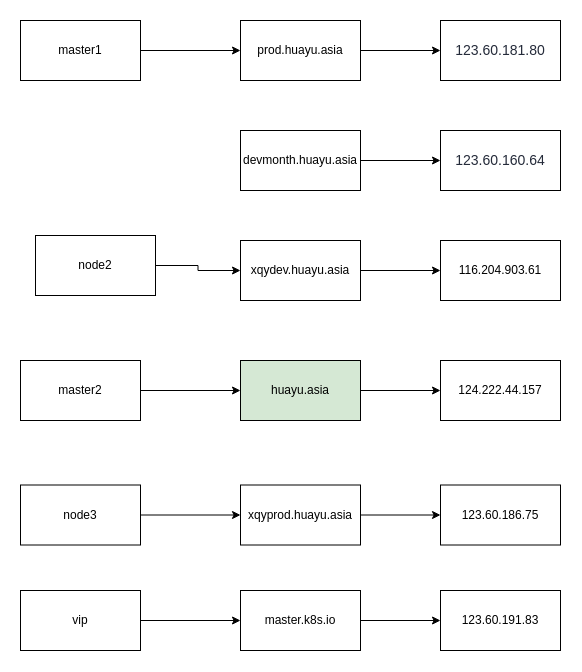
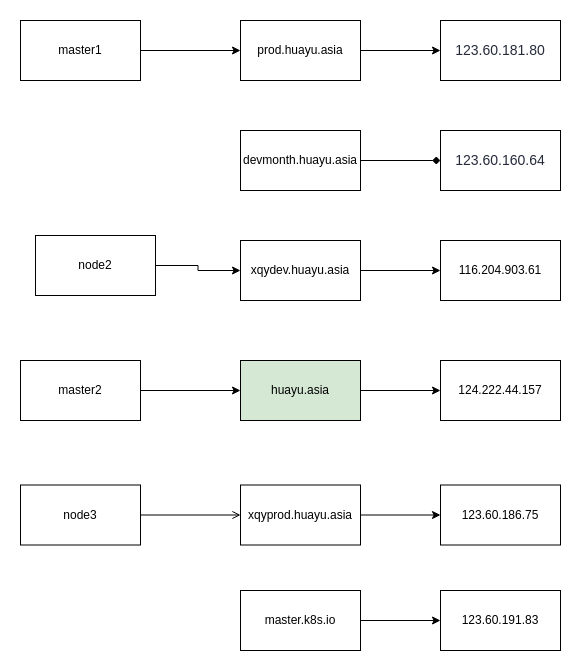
  <mxCell id="0" />
  <mxCell id="1" parent="0" />
  <mxCell id="2" value="" style="group" vertex="1" connectable="0" parent="1"><mxGeometry x="20" y="20" width="540" height="524.5" as="geometry" /></mxCell>
  <mxCell id="3" value="" style="group" vertex="1" connectable="0" parent="2"><mxGeometry width="340" height="524.5" as="geometry" /></mxCell>
  <mxCell id="4" value="master1" style="rounded=0;whiteSpace=wrap;html=1;" vertex="1" parent="3"><mxGeometry width="120" height="60" as="geometry" /></mxCell>
  <mxCell id="5" value="node2" style="rounded=0;whiteSpace=wrap;html=1;" vertex="1" parent="3"><mxGeometry x="15" y="215" width="120" height="60" as="geometry" /></mxCell>
  <mxCell id="6" value="master2" style="rounded=0;whiteSpace=wrap;html=1;" vertex="1" parent="3"><mxGeometry y="340" width="120" height="60" as="geometry" /></mxCell>
  <mxCell id="7" value="node3" style="rounded=0;whiteSpace=wrap;html=1;" vertex="1" parent="3"><mxGeometry y="464.5" width="120" height="60" as="geometry" /></mxCell>
  <mxCell id="8" value="prod.huayu.asia" style="rounded=0;whiteSpace=wrap;html=1;" vertex="1" parent="3"><mxGeometry x="220" width="120" height="60" as="geometry" /></mxCell>
  <mxCell id="9" style="edgeStyle=orthogonalEdgeStyle;rounded=0;orthogonalLoop=1;jettySize=auto;html=1;" edge="1" parent="3" source="4" target="8"><mxGeometry relative="1" as="geometry" /></mxCell>
  <mxCell id="10" value="devmonth.huayu.asia" style="rounded=0;whiteSpace=wrap;html=1;" vertex="1" parent="3"><mxGeometry x="220" y="110" width="120" height="60" as="geometry" /></mxCell>
  <mxCell id="11" value="xqydev.huayu.asia" style="rounded=0;whiteSpace=wrap;html=1;" vertex="1" parent="3"><mxGeometry x="220" y="220" width="120" height="60" as="geometry" /></mxCell>
  <mxCell id="12" style="edgeStyle=orthogonalEdgeStyle;rounded=0;orthogonalLoop=1;jettySize=auto;html=1;" edge="1" parent="3" source="5" target="11"><mxGeometry relative="1" as="geometry" /></mxCell>
  <mxCell id="13" value="huayu.asia" style="rounded=0;whiteSpace=wrap;html=1;fillColor=#d5e8d4;" vertex="1" parent="3"><mxGeometry x="220" y="340" width="120" height="60" as="geometry" /></mxCell>
  <mxCell id="14" style="edgeStyle=orthogonalEdgeStyle;rounded=0;orthogonalLoop=1;jettySize=auto;html=1;" edge="1" parent="3" source="6" target="13"><mxGeometry relative="1" as="geometry" /></mxCell>
  <mxCell id="15" value="xqyprod.huayu.asia" style="rounded=0;whiteSpace=wrap;html=1;" vertex="1" parent="3"><mxGeometry x="220" y="464.5" width="120" height="60" as="geometry" /></mxCell>
- <mxCell id="16" style="edgeStyle=orthogonalEdgeStyle;rounded=0;orthogonalLoop=1;jettySize=auto;html=1;" edge="1" parent="3" source="7" target="15"><mxGeometry relative="1" as="geometry" /></mxCell>
+ <mxCell id="16" style="edgeStyle=orthogonalEdgeStyle;rounded=0;orthogonalLoop=1;jettySize=auto;html=1;endArrow=open;" edge="1" parent="3" source="7" target="15"><mxGeometry relative="1" as="geometry" /></mxCell>
  <mxCell id="17" value="&lt;span style=&quot;color: rgb(37, 43, 58); font-family: HuaweiFont, Helvetica, Arial, PingFangSC-Regular, &amp;quot;Hiragino Sans GB&amp;quot;, &amp;quot;Microsoft YaHei&amp;quot;, 微软雅黑, &amp;quot;Microsoft JhengHei&amp;quot;; font-size: 14px; text-align: start; background-color: rgb(255, 255, 255);&quot;&gt;123.60.181.80&lt;/span&gt;" style="rounded=0;whiteSpace=wrap;html=1;" vertex="1" parent="2"><mxGeometry x="420" width="120" height="60" as="geometry" /></mxCell>
  <mxCell id="18" value="&lt;span style=&quot;color: rgb(37, 43, 58); font-family: HuaweiFont, Helvetica, Arial, PingFangSC-Regular, &amp;quot;Hiragino Sans GB&amp;quot;, &amp;quot;Microsoft YaHei&amp;quot;, 微软雅黑, &amp;quot;Microsoft JhengHei&amp;quot;; font-size: 14px; text-align: start; background-color: rgb(255, 255, 255);&quot;&gt;123.60.160.64&lt;/span&gt;" style="rounded=0;whiteSpace=wrap;html=1;" vertex="1" parent="2"><mxGeometry x="420" y="110" width="120" height="60" as="geometry" /></mxCell>
  <mxCell id="19" value="116.204.903.61" style="rounded=0;whiteSpace=wrap;html=1;" vertex="1" parent="2"><mxGeometry x="420" y="220" width="120" height="60" as="geometry" /></mxCell>
  <mxCell id="20" value="124.222.44.157" style="rounded=0;whiteSpace=wrap;html=1;" vertex="1" parent="2"><mxGeometry x="420" y="340" width="120" height="60" as="geometry" /></mxCell>
  <mxCell id="21" value="123.60.186.75" style="rounded=0;whiteSpace=wrap;html=1;" vertex="1" parent="2"><mxGeometry x="420" y="464.5" width="120" height="60" as="geometry" /></mxCell>
  <mxCell id="22" style="edgeStyle=orthogonalEdgeStyle;rounded=0;orthogonalLoop=1;jettySize=auto;html=1;" edge="1" parent="2" source="8" target="17"><mxGeometry relative="1" as="geometry" /></mxCell>
- <mxCell id="23" style="edgeStyle=orthogonalEdgeStyle;rounded=0;orthogonalLoop=1;jettySize=auto;html=1;" edge="1" parent="2" source="10" target="18"><mxGeometry relative="1" as="geometry" /></mxCell>
+ <mxCell id="23" style="edgeStyle=orthogonalEdgeStyle;rounded=0;orthogonalLoop=1;jettySize=auto;html=1;endArrow=diamond;" edge="1" parent="2" source="10" target="18"><mxGeometry relative="1" as="geometry" /></mxCell>
  <mxCell id="24" style="edgeStyle=orthogonalEdgeStyle;rounded=0;orthogonalLoop=1;jettySize=auto;html=1;" edge="1" parent="2" source="11" target="19"><mxGeometry relative="1" as="geometry" /></mxCell>
  <mxCell id="25" style="edgeStyle=orthogonalEdgeStyle;rounded=0;orthogonalLoop=1;jettySize=auto;html=1;" edge="1" parent="2" source="13" target="20"><mxGeometry relative="1" as="geometry" /></mxCell>
  <mxCell id="26" style="edgeStyle=orthogonalEdgeStyle;rounded=0;orthogonalLoop=1;jettySize=auto;html=1;" edge="1" parent="2" source="15" target="21"><mxGeometry relative="1" as="geometry" /></mxCell>
- <mxCell id="27" style="edgeStyle=orthogonalEdgeStyle;rounded=0;orthogonalLoop=1;jettySize=auto;html=1;entryX=0;entryY=0.5;entryDx=0;entryDy=0;" edge="1" parent="1" source="28" target="30"><mxGeometry relative="1" as="geometry" /></mxCell>
- <mxCell id="28" value="vip" style="rounded=0;whiteSpace=wrap;html=1;" vertex="1" parent="1"><mxGeometry x="20" y="590" width="120" height="60" as="geometry" /></mxCell>
  <mxCell id="29" style="edgeStyle=orthogonalEdgeStyle;rounded=0;orthogonalLoop=1;jettySize=auto;html=1;entryX=0;entryY=0.5;entryDx=0;entryDy=0;" edge="1" parent="1" source="30" target="31"><mxGeometry relative="1" as="geometry" /></mxCell>
  <mxCell id="30" value="&lt;div&gt;master.k8s.io&lt;br&gt;&lt;/div&gt;" style="rounded=0;whiteSpace=wrap;html=1;" vertex="1" parent="1"><mxGeometry x="240" y="590" width="120" height="60" as="geometry" /></mxCell>
  <mxCell id="31" value="123.60.191.83" style="rounded=0;whiteSpace=wrap;html=1;" vertex="1" parent="1"><mxGeometry x="440" y="590" width="120" height="60" as="geometry" /></mxCell>
